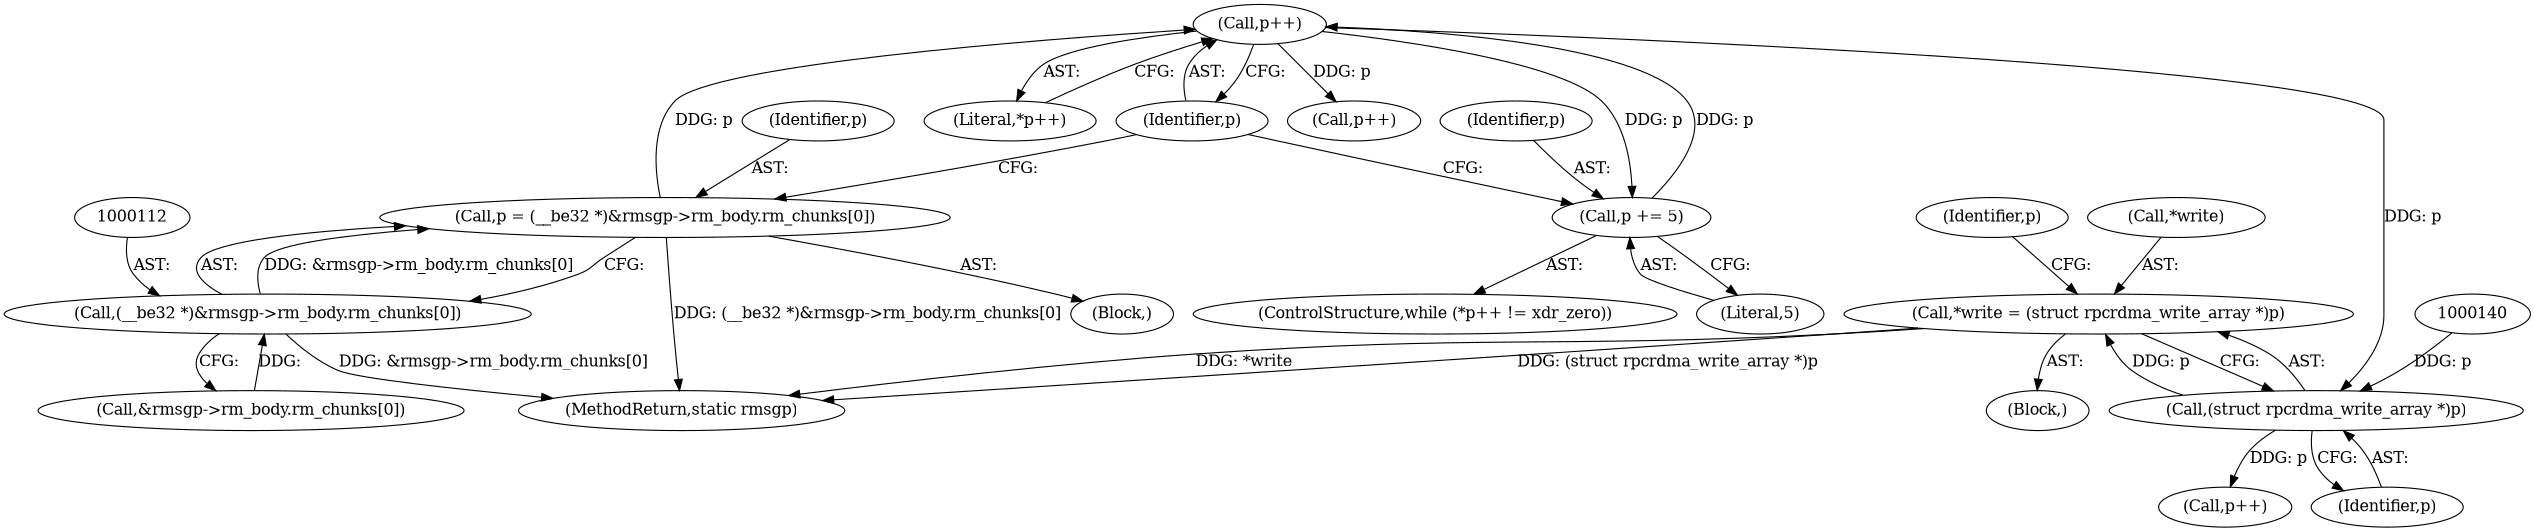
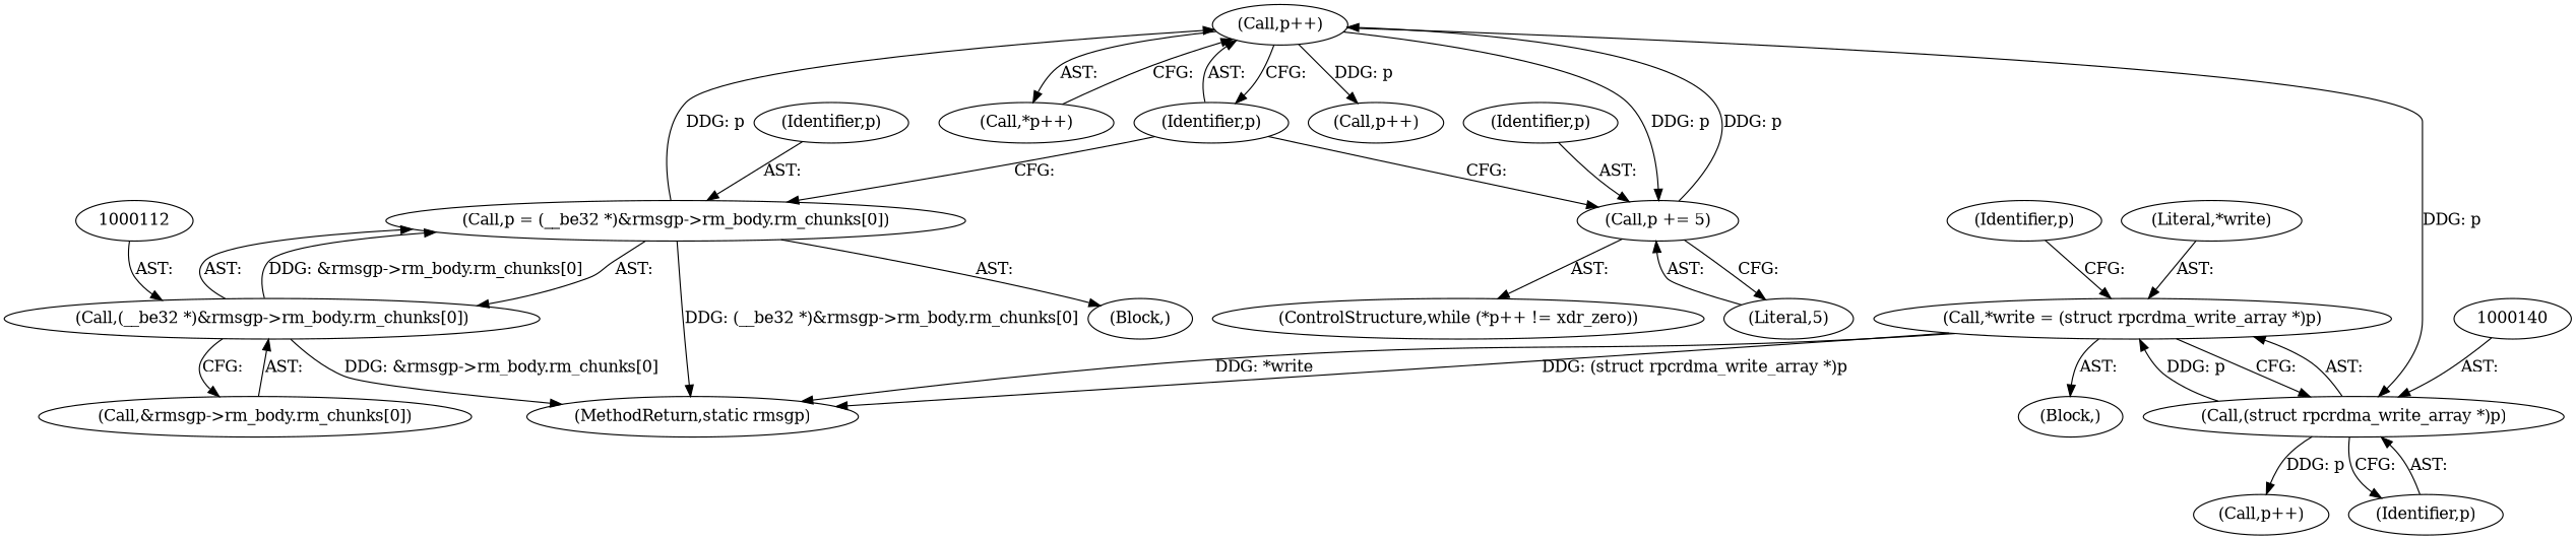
  digraph {
    n1 [label="(Call,*write = (struct rpcrdma_write_array *)p)"]
    n2 [label="(Call,(struct rpcrdma_write_array *)p)"]
    n3 [label="(MethodReturn,static rmsgp)"]
    n4 [label="(Block,)"]
    n5 [label="(Call,p++)"]
    n6 [label="(Identifier,p)"]
    n7 [label="(Call,p++)"]
    n8 [label="(Call,p += 5)"]
-   n9 [label="(Literal,*p++)"]
+   n9 [label="(Call,*p++)"]
    n10 [label="(Identifier,p)"]
    n11 [label="(Call,p++)"]
    n12 [label="(ControlStructure,while (*p++ != xdr_zero))"]
    n13 [label="(Literal,5)"]
    n14 [label="(Call,p = (__be32 *)&rmsgp->rm_body.rm_chunks[0])"]
    n15 [label="(Call,(__be32 *)&rmsgp->rm_body.rm_chunks[0])"]
    n16 [label="(Block,)"]
    n17 [label="(Call,&rmsgp->rm_body.rm_chunks[0])"]
-   n18 [label="(Call,*write)"]
+   n18 [label="(Literal,*write)"]
    n19 [label="(Identifier,p)"]
    n20 [label="(Identifier,p)"]
    n21 [label="(Identifier,p)"]
    1000140
    1000112
    n1 -> n2 [label="CFG: "]
    n1 -> n3 [label="DDG: (struct rpcrdma_write_array *)p"]
    n1 -> n3 [label="DDG: *write"]
    n1 -> n4 [label="AST: "]
    n2 -> n1 [label="AST: "]
    n2 -> n1 [label="DDG: p"]
    n2 -> n5 [label="DDG: p"]
    n2 -> n6 [label="CFG: "]
    n6 -> n2 [label="AST: "]
    n7 -> n2 [label="DDG: p"]
    n7 -> n8 [label="DDG: p"]
    n7 -> n9 [label="AST: "]
    n7 -> n10 [label="CFG: "]
    n7 -> n11 [label="DDG: p"]
    n8 -> n7 [label="DDG: p"]
    n8 -> n12 [label="AST: "]
    n8 -> n13 [label="CFG: "]
    n9 -> n7 [label="CFG: "]
    n10 -> n7 [label="AST: "]
    n10 -> n8 [label="CFG: "]
    n10 -> n14 [label="CFG: "]
    n13 -> n8 [label="AST: "]
    n14 -> n3 [label="DDG: (__be32 *)&rmsgp->rm_body.rm_chunks[0]"]
    n14 -> n7 [label="DDG: p"]
-   n14 -> n15 [label="CFG: "]
+   n14 -> n15 [label="AST: "]
    n14 -> n16 [label="AST: "]
    n15 -> n3 [label="DDG: &rmsgp->rm_body.rm_chunks[0]"]
    n15 -> n14 [label="AST: "]
    n15 -> n14 [label="DDG: &rmsgp->rm_body.rm_chunks[0]"]
    n15 -> n17 [label="CFG: "]
-   n17 -> n15 [label="DDG: "]
+   n17 -> n15 [label="AST: "]
    n18 -> n1 [label="AST: "]
    n19 -> n8 [label="AST: "]
    n20 -> n14 [label="AST: "]
    n21 -> n1 [label="CFG: "]
-   1000140 -> n2 [label="DDG: p"]
+   1000140 -> n2 [label="AST: "]
    1000112 -> n15 [label="AST: "]
  }
